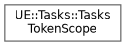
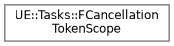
  digraph {
    rankdir=LR
-   n1 [color=grey40 fillcolor=white fontname=Helvetica fontsize=10 height=0.2 label="UE::Tasks::Tasks\lTokenScope" shape=box style=filled width=0.4]
+   n1 [color=grey40 fillcolor=white fontname=Helvetica fontsize=10 height=0.2 label="UE::Tasks::FCancellation\lTokenScope" shape=box style=filled width=0.4]
  }
